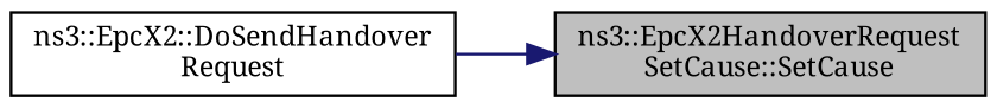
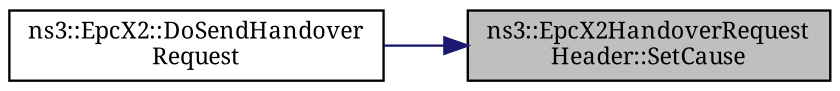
  digraph {
    rankdir=RL
    fontname="Noto Serif"
    node [color=black fontname="Noto Serif" fontsize=10 shape=record style=filled]
-   n1 [fillcolor=grey75 fontcolor=black height=0.2 label="ns3::EpcX2HandoverRequest\lSetCause::SetCause" width=0.4]
+   n1 [fillcolor=grey75 fontcolor=black height=0.2 label="ns3::EpcX2HandoverRequest\lHeader::SetCause" width=0.4]
    n2 [fillcolor=white height=0.2 label="ns3::EpcX2::DoSendHandover\lRequest" width=0.4]
    n1 -> n2 [color=midnightblue dir=back fontname="Noto Serif" fontsize=10 labelfontname=Helvetica labelfontsize=10 style=solid]
  }
